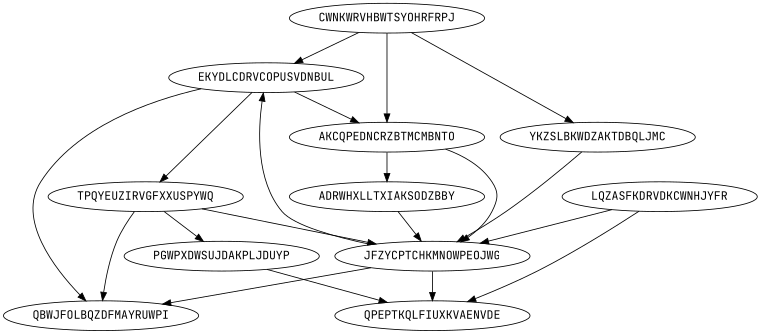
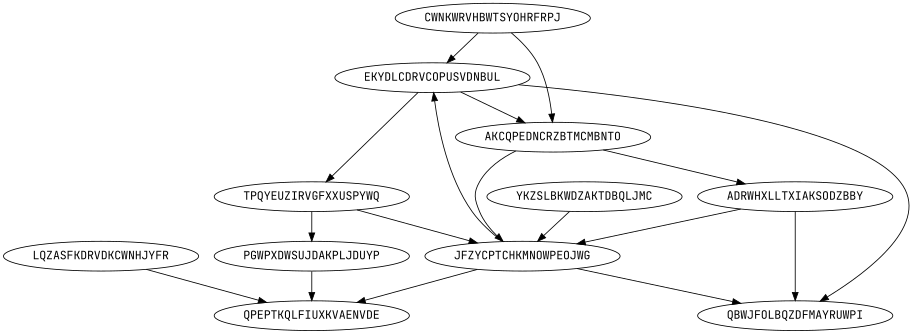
  digraph {
    fontname="JetBrains Mono"
    node [Processor=1 Weight=18 fontname="JetBrains Mono"]
    edge [Weight=11 fontname="JetBrains Mono"]
    EKYDLCDRVCOPUSVDNBUL [Start=18 Weight=20]
    CWNKWRVHBWTSYOHRFRPJ [Start=0]
    AKCQPEDNCRZBTMCMBNTO [Start=38 Weight=12]
    YKZSLBKWDZAKTDBQLJMC [Processor=3 Start=49]
    TPQYEUZIRVGFXXUSPYWQ [Processor=2 Start=53 Weight=16]
    QBWJFOLBQZDFMAYRUWPI [Processor=2 Start=112 Weight=10]
    JFZYCPTCHKMNOWPEOJWG [Start=80]
    ADRWHXLLTXIAKSODZBBY [Start=50 Weight=19]
    PGWPXDWSUJDAKPLJDUYP [Processor=2 Start=69 Weight=13]
    QPEPTKQLFIUXKVAENVDE [Start=99 Weight=17]
    LQZASFKDRVDKCWNHJYFR [Processor=3 Start=32 Weight=17]
    EKYDLCDRVCOPUSVDNBUL -> AKCQPEDNCRZBTMCMBNTO [Weight=16]
    EKYDLCDRVCOPUSVDNBUL -> TPQYEUZIRVGFXXUSPYWQ [Weight=15]
    EKYDLCDRVCOPUSVDNBUL -> QBWJFOLBQZDFMAYRUWPI
    CWNKWRVHBWTSYOHRFRPJ -> EKYDLCDRVCOPUSVDNBUL [Weight=12]
    CWNKWRVHBWTSYOHRFRPJ -> AKCQPEDNCRZBTMCMBNTO
-   CWNKWRVHBWTSYOHRFRPJ -> YKZSLBKWDZAKTDBQLJMC [Weight=13]
    AKCQPEDNCRZBTMCMBNTO -> JFZYCPTCHKMNOWPEOJWG [Weight=20]
    AKCQPEDNCRZBTMCMBNTO -> ADRWHXLLTXIAKSODZBBY [Weight=13]
    YKZSLBKWDZAKTDBQLJMC -> JFZYCPTCHKMNOWPEOJWG [Weight=12]
-   TPQYEUZIRVGFXXUSPYWQ -> QBWJFOLBQZDFMAYRUWPI [Weight=19]
+   ADRWHXLLTXIAKSODZBBY -> QBWJFOLBQZDFMAYRUWPI [Weight=19]
    TPQYEUZIRVGFXXUSPYWQ -> JFZYCPTCHKMNOWPEOJWG
    TPQYEUZIRVGFXXUSPYWQ -> PGWPXDWSUJDAKPLJDUYP [Weight=13]
    JFZYCPTCHKMNOWPEOJWG -> EKYDLCDRVCOPUSVDNBUL [Weight=14]
    JFZYCPTCHKMNOWPEOJWG -> QBWJFOLBQZDFMAYRUWPI [Weight=14]
    JFZYCPTCHKMNOWPEOJWG -> QPEPTKQLFIUXKVAENVDE [Weight=14]
    ADRWHXLLTXIAKSODZBBY -> JFZYCPTCHKMNOWPEOJWG [Weight=16]
    PGWPXDWSUJDAKPLJDUYP -> QPEPTKQLFIUXKVAENVDE [Weight=17]
-   LQZASFKDRVDKCWNHJYFR -> JFZYCPTCHKMNOWPEOJWG
    LQZASFKDRVDKCWNHJYFR -> QPEPTKQLFIUXKVAENVDE [Weight=14]
  }
